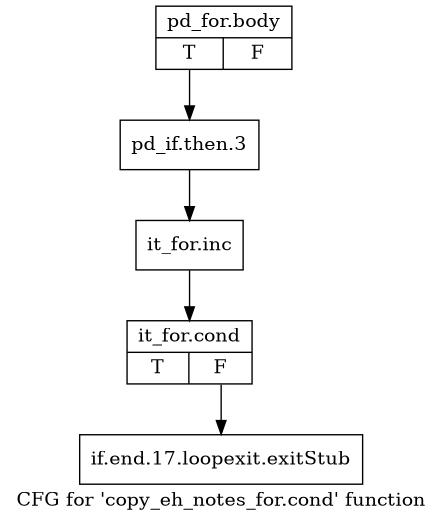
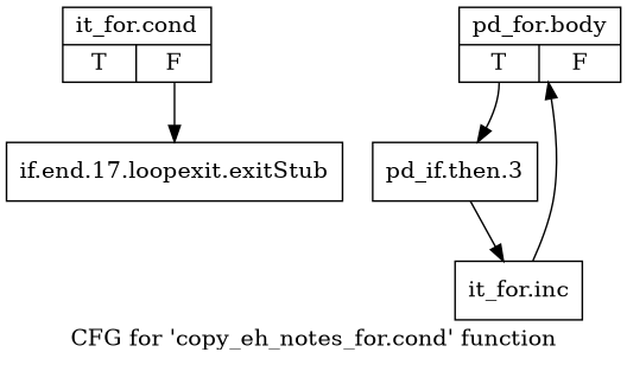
  digraph {
    label="CFG for 'copy_eh_notes_for.cond' function"
    node [shape=record]
    n1 [label="{it_for.cond|{<s0>T|<s1>F}}"]
    n2 [label="{if.end.17.loopexit.exitStub}"]
    n3 [label="{pd_for.body|{<s0>T|<s1>F}}"]
    n4 [label="{pd_if.then.3}"]
    n5 [label="{it_for.inc}"]
    n1 -> n2 [tailport=s1]
    n3 -> n4 [tailport=s0]
    n4 -> n5
-   n5 -> n1
+   n5 -> n3
  }
